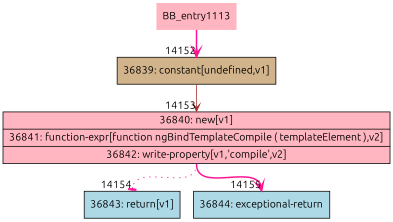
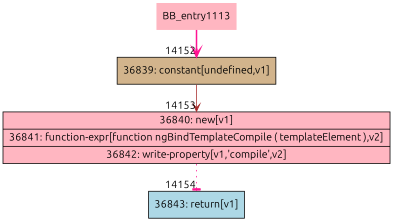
  digraph {
    fontname=Ubuntu
    rankdir=TD
    node [fillcolor=lightpink fontname=Ubuntu shape=record style=filled]
    edge [arrowhead=vee color=deeppink fontname=Ubuntu headport=n style=bold tailport=s]
    n1 [label=BB_entry1113 shape=none]
    n2 [fillcolor=tan label="{36839: constant[undefined,v1]}"]
    n3 [label="{36840: new[v1]|36841: function-expr[function ngBindTemplateCompile ( templateElement ),v2]|36842: write-property[v1,'compile',v2]}"]
    n4 [fillcolor=lightblue label="{36843: return[v1]}"]
-   n5 [fillcolor=lightblue label="{36844: exceptional-return}"]
    n1 -> n2 [headlabel="    14152"]
    n2 -> n3 [color=brown headlabel="      14153" style=solid]
    n3 -> n4 [arrowhead=tee headlabel="      14154" style=dotted]
-   n3 -> n5 [headlabel="      14155"]
  }
